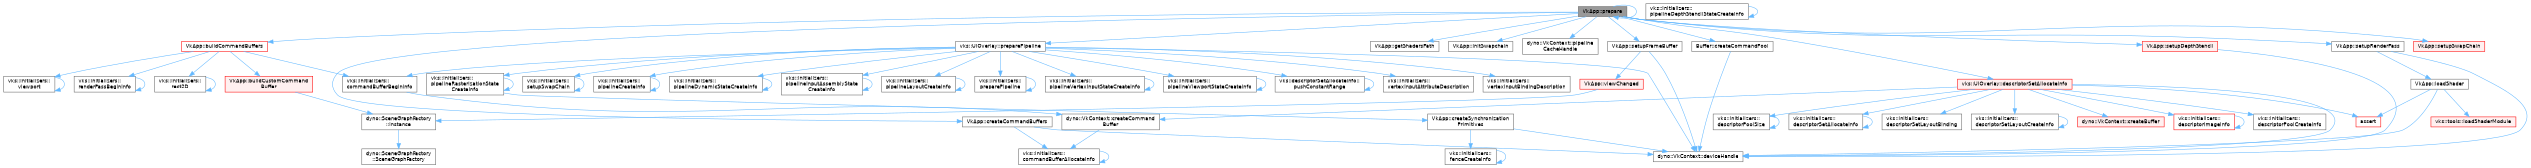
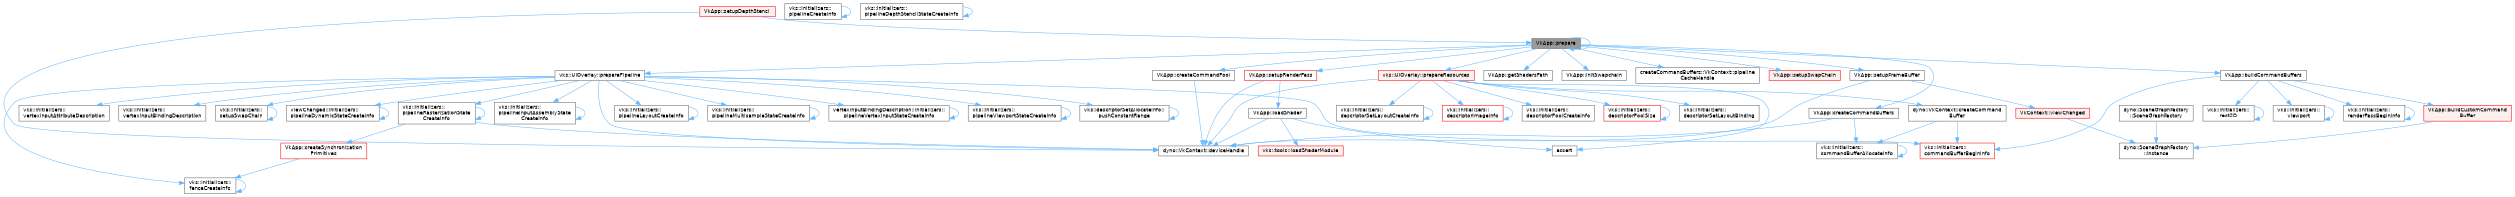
  digraph {
    rankdir=TB
    node [color=grey40 fillcolor=white fontname=Helvetica fontsize=10 shape=box style=filled]
    edge [color=steelblue1 fontname=Helvetica fontsize=10 labelfontname=Helvetica labelfontsize=10 style=solid]
    n1 [color=gray40 fillcolor=grey60 fontcolor=black height=0.2 label="VkApp::prepare" width=0.4]
-   n2 [color=red height=0.2 label="VkApp::buildCommandBuffers" width=0.4]
+   n2 [height=0.2 label="VkApp::buildCommandBuffers" width=0.4]
    n3 [height=0.2 label="VkApp::createCommandBuffers" width=0.4]
-   n4 [height=0.2 label="Buffer::createCommandPool" width=0.4]
+   n4 [height=0.2 label="VkApp::createCommandPool" width=0.4]
    n5 [height=0.2 label="VkApp::getShadersPath" width=0.4]
    n6 [height=0.2 label="VkApp::initSwapchain" width=0.4]
-   n7 [height=0.2 label="dyno::VkContext::pipeline\lCacheHandle" width=0.4]
+   n7 [height=0.2 label="createCommandBuffers::VkContext::pipeline\lCacheHandle" width=0.4]
    n8 [height=0.2 label="vks::UIOverlay::preparePipeline" width=0.4]
-   n9 [color=red fillcolor="#FFF0F0" height=0.2 label="vks::UIOverlay::descriptorSetAllocateInfo" width=0.4]
+   n9 [color=red fillcolor="#FFF0F0" height=0.2 label="vks::UIOverlay::prepareResources" width=0.4]
    n10 [color=red fillcolor="#FFF0F0" height=0.2 label="VkApp::setupDepthStencil" width=0.4]
    n11 [height=0.2 label="VkApp::setupFrameBuffer" width=0.4]
-   n12 [height=0.2 label="VkApp::setupRenderPass" width=0.4]
+   n12 [color=red height=0.2 label="VkApp::setupRenderPass" width=0.4]
    n13 [color=red fillcolor="#FFF0F0" height=0.2 label="VkApp::setupSwapChain" width=0.4]
    n14 [color=red fillcolor="#FFF0F0" height=0.2 label="VkApp::buildCustomCommand\lBuffer" width=0.4]
-   n15 [height=0.2 label="vks::initializers::\lcommandBufferBeginInfo" width=0.4]
+   n15 [color=red height=0.2 label="vks::initializers::\lcommandBufferBeginInfo" width=0.4]
    n16 [height=0.2 label="vks::initializers::\lrect2D" width=0.4]
    n17 [height=0.2 label="vks::initializers::\lviewport" width=0.4]
    n18 [height=0.2 label="vks::initializers::\lrenderPassBeginInfo" width=0.4]
    n19 [height=0.2 label="dyno::SceneGraphFactory\l::instance" width=0.4]
    n20 [height=0.2 label="dyno::SceneGraphFactory\l::SceneGraphFactory" width=0.4]
    n21 [height=0.2 label="vks::initializers::\lcommandBufferAllocateInfo" width=0.4]
    n22 [height=0.2 label="dyno::VkContext::deviceHandle" width=0.4]
-   n23 [height=0.2 label="VkApp::createSynchronization\lPrimitives" width=0.4]
+   n23 [color=red height=0.2 label="VkApp::createSynchronization\lPrimitives" width=0.4]
    n24 [height=0.2 label="vks::initializers::\lfenceCreateInfo" width=0.4]
    n25 [height=0.2 label="VkApp::loadShader" width=0.4]
-   n26 [color=red height=0.2 label=assert width=0.4]
+   n26 [height=0.2 label=assert width=0.4]
    n27 [color=red fillcolor="#FFF0F0" height=0.2 label="vks::tools::loadShaderModule" width=0.4]
    n28 [height=0.2 label="vks::initializers::\lsetupSwapChain" width=0.4]
    n29 [height=0.2 label="vks::initializers::\lpipelineCreateInfo" width=0.4]
-   n30 [height=0.2 label="vks::initializers::\lpipelineDynamicStateCreateInfo" width=0.4]
+   n30 [height=0.2 label="viewChanged::initializers::\lpipelineDynamicStateCreateInfo" width=0.4]
    n31 [height=0.2 label="vks::initializers::\lpipelineInputAssemblyState\lCreateInfo" width=0.4]
    n32 [height=0.2 label="vks::initializers::\lpipelineLayoutCreateInfo" width=0.4]
-   n33 [height=0.2 label="vks::initializers::\lpreparePipeline" width=0.4]
+   n33 [height=0.2 label="vks::initializers::\lpipelineMultisampleStateCreateInfo" width=0.4]
    n34 [height=0.2 label="vks::initializers::\lpipelineRasterizationState\lCreateInfo" width=0.4]
-   n35 [height=0.2 label="vks::initializers::\lpipelineVertexInputStateCreateInfo" width=0.4]
+   n35 [height=0.2 label="vertexInputBindingDescription::initializers::\lpipelineVertexInputStateCreateInfo" width=0.4]
    n36 [height=0.2 label="vks::initializers::\lpipelineViewportStateCreateInfo" width=0.4]
    n37 [height=0.2 label="vks::descriptorSetAllocateInfo::\lpushConstantRange" width=0.4]
    n38 [height=0.2 label="vks::initializers::\lvertexInputAttributeDescription" width=0.4]
    n39 [height=0.2 label="vks::initializers::\lvertexInputBindingDescription" width=0.4]
-   n40 [color=red fillcolor="#FFF0F0" height=0.2 label="dyno::VkContext::createBuffer" width=0.4]
    n41 [height=0.2 label="dyno::VkContext::createCommand\lBuffer" width=0.4]
    n42 [color=red height=0.2 label="vks::initializers::\ldescriptorImageInfo" width=0.4]
    n43 [height=0.2 label="vks::initializers::\ldescriptorPoolCreateInfo" width=0.4]
-   n44 [height=0.2 label="vks::initializers::\ldescriptorPoolSize" width=0.4]
-   n45 [height=0.2 label="vks::initializers::\ldescriptorSetAllocateInfo" width=0.4]
+   n44 [color=red height=0.2 label="vks::initializers::\ldescriptorPoolSize" width=0.4]
    n46 [height=0.2 label="vks::initializers::\ldescriptorSetLayoutBinding" width=0.4]
    n47 [height=0.2 label="vks::initializers::\ldescriptorSetLayoutCreateInfo" width=0.4]
-   n48 [color=red fillcolor="#FFF0F0" height=0.2 label="VkApp::viewChanged" width=0.4]
+   n48 [color=red fillcolor="#FFF0F0" height=0.2 label="VkContext::viewChanged" width=0.4]
    n49 [height=0.2 label="vks::initializers::\lpipelineDepthStencilStateCreateInfo" width=0.4]
    n1 -> n1
    n1 -> n2
    n1 -> n3
    n1 -> n4
    n1 -> n5
    n1 -> n6
    n1 -> n7
    n1 -> n8
    n1 -> n9
-   n1 -> n10
+   n10 -> n1
    n1 -> n11
    n1 -> n12
    n1 -> n13
    n2 -> n14
    n2 -> n15
    n2 -> n16
    n2 -> n17
    n2 -> n18
    n3 -> n21
    n3 -> n22
    n4 -> n22
    n8 -> n15
    n8 -> n22
    n8 -> n28
-   n8 -> n29
+   n8 -> n24
    n8 -> n30
    n8 -> n31
    n8 -> n32
    n8 -> n33
    n8 -> n34
    n8 -> n35
    n8 -> n36
    n8 -> n37
    n8 -> n38
    n8 -> n39
    n9 -> n22
    n9 -> n26
-   n9 -> n40
    n9 -> n41
    n9 -> n42
    n9 -> n43
    n9 -> n44
-   n9 -> n45
    n9 -> n46
    n9 -> n47
    n10 -> n22
    n11 -> n22
    n11 -> n48
    n12 -> n22
    n12 -> n25
    n14 -> n19
    n16 -> n16
    n17 -> n17
    n18 -> n18
-   n19 -> n20
+   n20 -> n19
    n21 -> n21
-   n23 -> n22
+   n34 -> n22
    n23 -> n24
    n24 -> n24
    n25 -> n22
    n25 -> n26
    n25 -> n27
    n28 -> n28
    n29 -> n29
    n30 -> n30
    n31 -> n31
    n32 -> n32
    n33 -> n33
    n34 -> n23
    n34 -> n34
    n35 -> n35
    n36 -> n36
    n37 -> n37
-   n15 -> n41
+   n41 -> n15
    n41 -> n21
    n42 -> n42
    n44 -> n44
-   n45 -> n45
    n47 -> n47
    n48 -> n19
    n49 -> n49
  }
